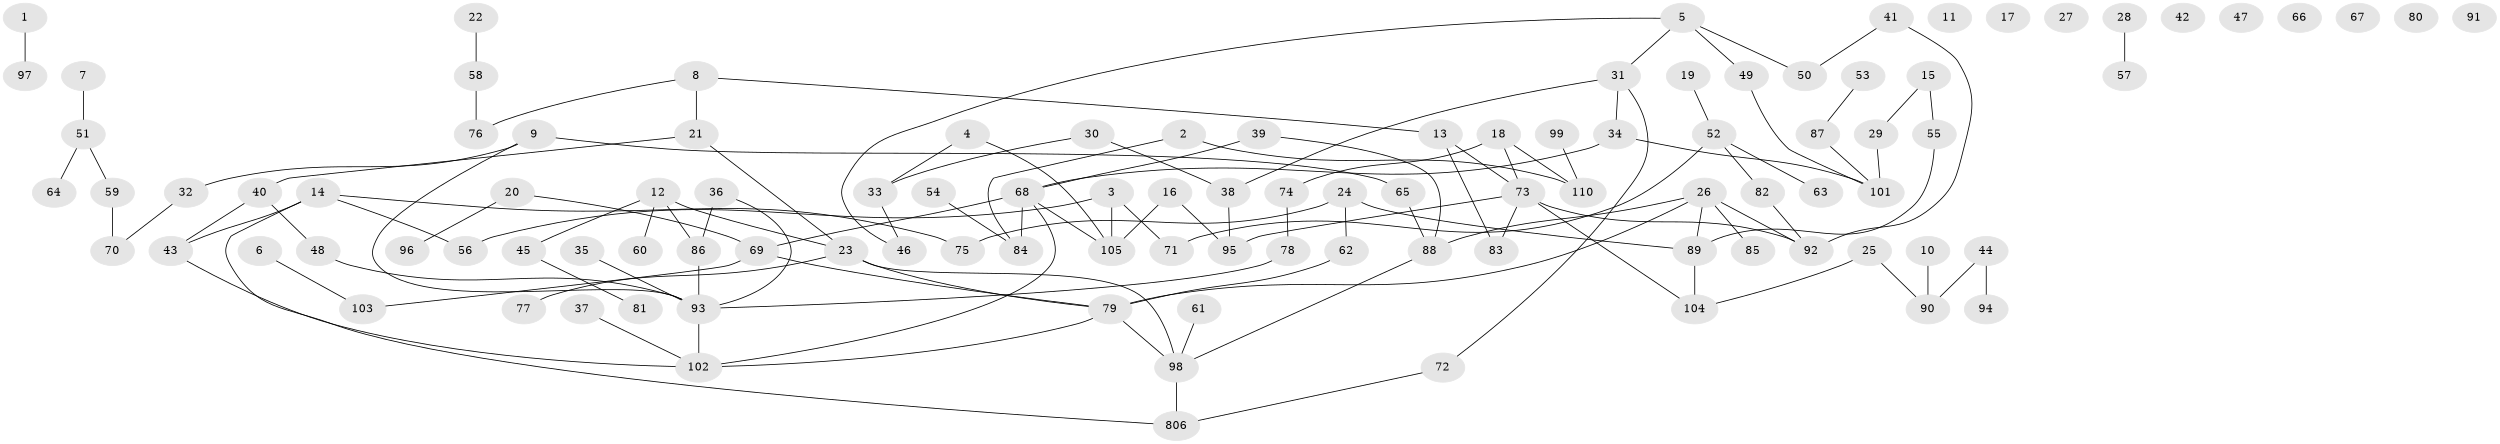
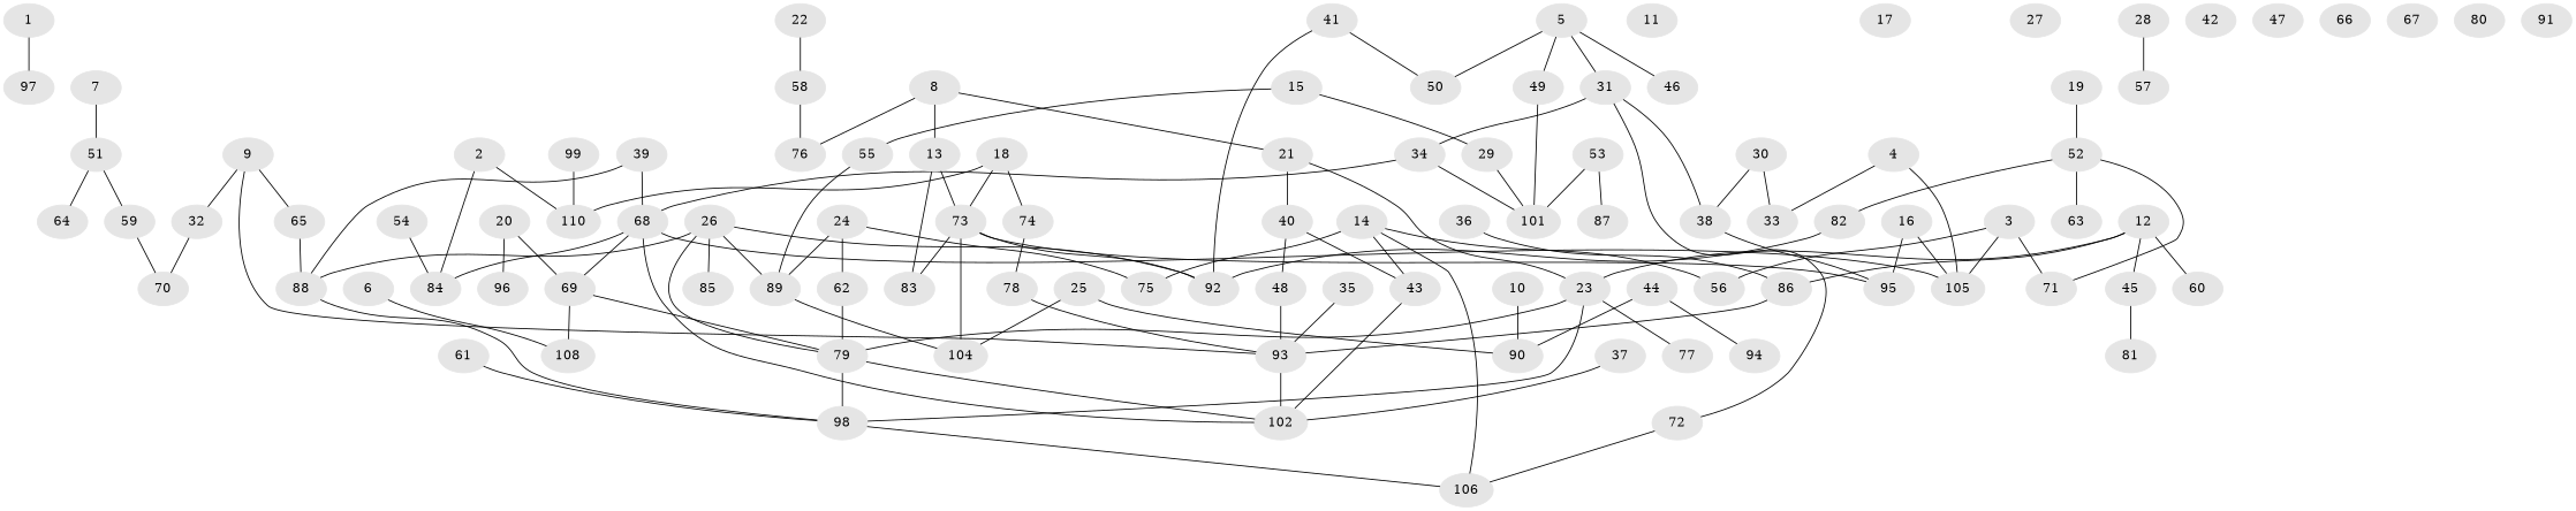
  graph {
    node [color=gray90 style=filled]
    1
    97
    2
    84
    n5 [label=110]
    3
    56
    71
    105
    4
    33
    46
    5
    31
    49
    50
    72
    38
    34
    101
    6
-   103
+   103 [label=108]
    7
    51
    59
    64
    8
    13
    21
    76
    73
    83
    23
    40
    9
    32
    65
    93
    70
    88
    102
    10
    90
    11
    12
    45
    60
    86
    77
    79
    98
    81
    95
    104
    92
    14
    43
    75
-   106 [label=806]
+   106
    15
    55
    29
    89
    16
    17
    18
    74
    78
    19
    52
    63
    82
    20
    69
    96
    48
    22
    58
    24
    62
    25
    26
    85
    27
    28
    57
    30
    68
    35
    36
    37
    39
    41
    42
    44
    94
    47
    53
    87
    54
    61
    66
    67
    80
    91
    99
    1 -- 97
    2 -- 84
    2 -- n5
    3 -- 56
    3 -- 71
    3 -- 105
    4 -- 105
    4 -- 33
-   33 -- 46
    5 -- 46
    5 -- 31
    5 -- 49
    5 -- 50
    31 -- 72
    31 -- 38
    31 -- 34
    49 -- 101
    72 -- 106
    38 -- 95
    34 -- 101
    34 -- 68
    6 -- 103
    7 -- 51
    51 -- 59
    51 -- 64
    59 -- 70
    8 -- 13
    8 -- 21
    8 -- 76
    13 -- 73
    13 -- 83
    21 -- 23
    21 -- 40
    73 -- 83
    73 -- 95
    73 -- 104
    73 -- 92
    23 -- 77
    23 -- 79
    23 -- 98
    40 -- 43
    40 -- 48
    9 -- 32
    9 -- 65
    9 -- 93
    32 -- 70
    65 -- 88
    93 -- 102
    88 -- 98
    10 -- 90
    12 -- 23
    12 -- 45
    12 -- 60
    12 -- 86
    45 -- 81
    86 -- 93
    79 -- 102
    79 -- 98
    98 -- 106
    14 -- 56
    14 -- 43
    14 -- 75
    14 -- 106
    43 -- 102
    15 -- 55
    15 -- 29
    55 -- 89
    29 -- 101
    89 -- 104
    16 -- 105
    16 -- 95
    18 -- n5
    18 -- 73
    18 -- 74
    74 -- 78
    78 -- 93
    19 -- 52
    52 -- 71
    52 -- 63
    52 -- 82
    82 -- 92
    20 -- 69
    20 -- 96
    69 -- 103
    69 -- 79
    48 -- 93
    22 -- 58
    58 -- 76
    24 -- 75
    24 -- 89
    24 -- 62
    62 -- 79
    25 -- 90
    25 -- 104
    26 -- 88
    26 -- 79
    26 -- 92
    26 -- 89
    26 -- 85
    28 -- 57
    30 -- 33
    30 -- 38
    68 -- 84
    68 -- 105
    68 -- 102
    68 -- 69
    35 -- 93
-   36 -- 93
    36 -- 86
    37 -- 102
    39 -- 88
    39 -- 68
    41 -- 50
    41 -- 92
    44 -- 90
    44 -- 94
    53 -- 87
-   87 -- 101
+   53 -- 101
    54 -- 84
    61 -- 98
    99 -- n5
  }
